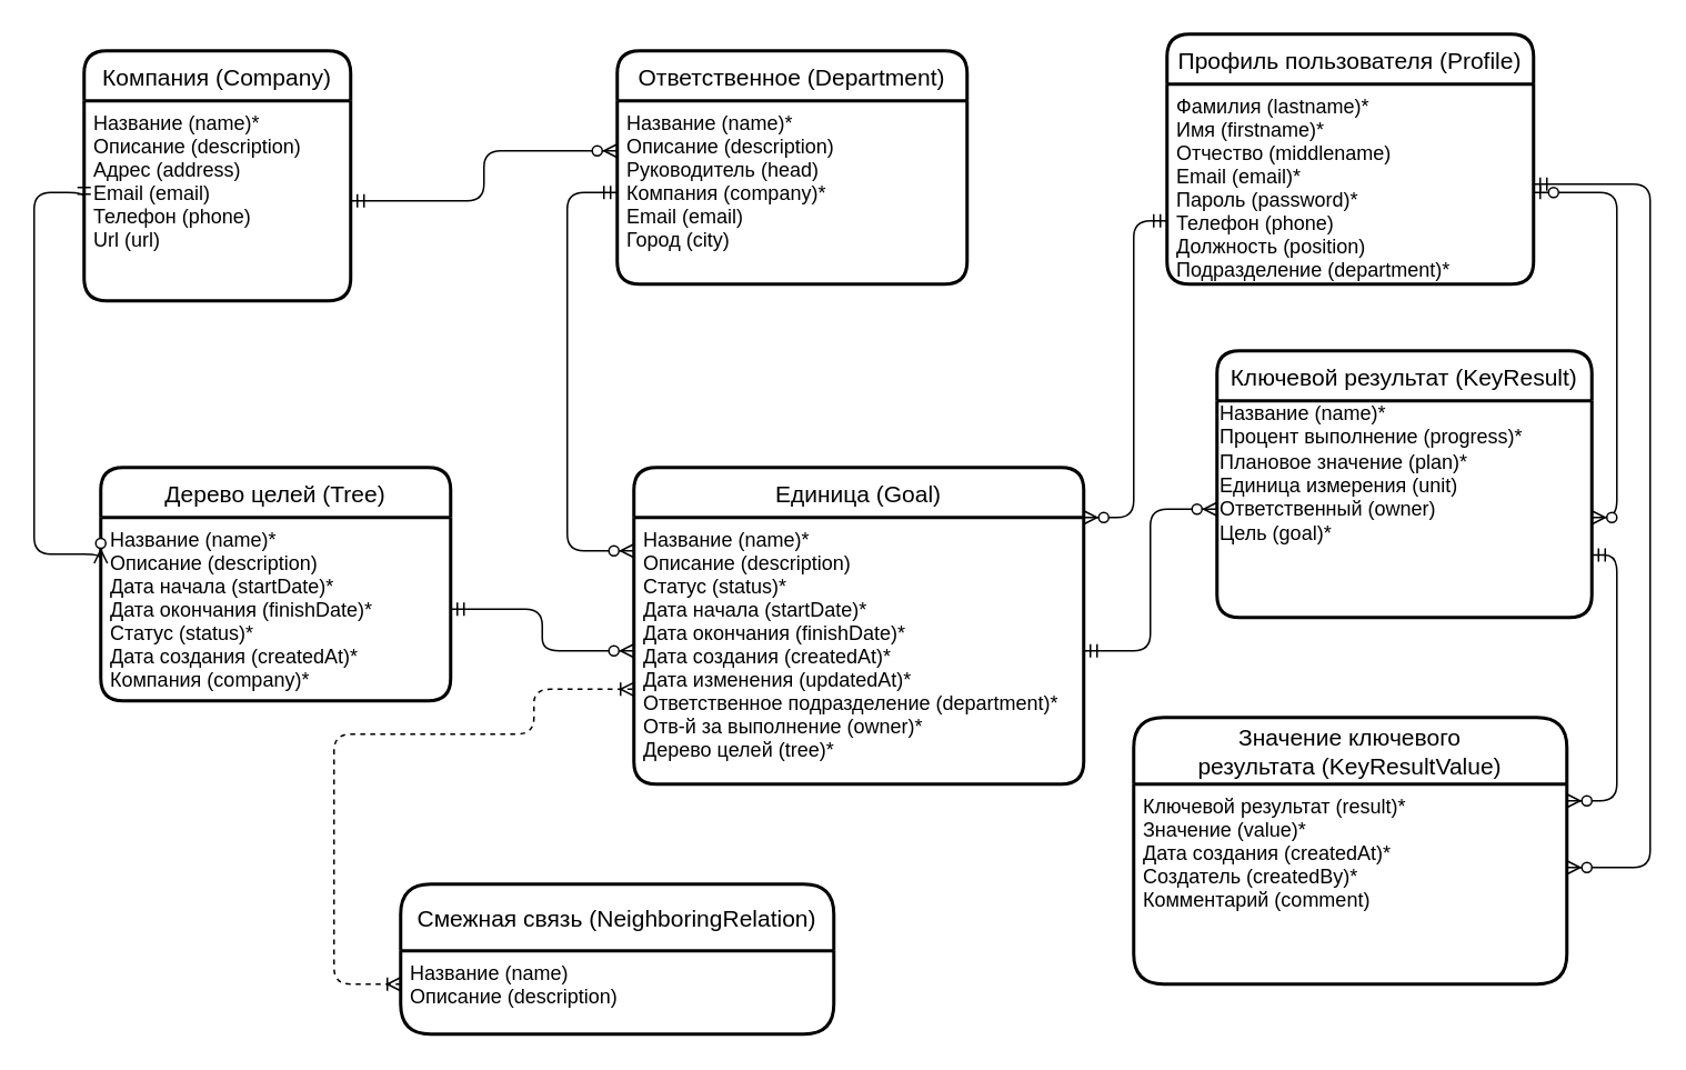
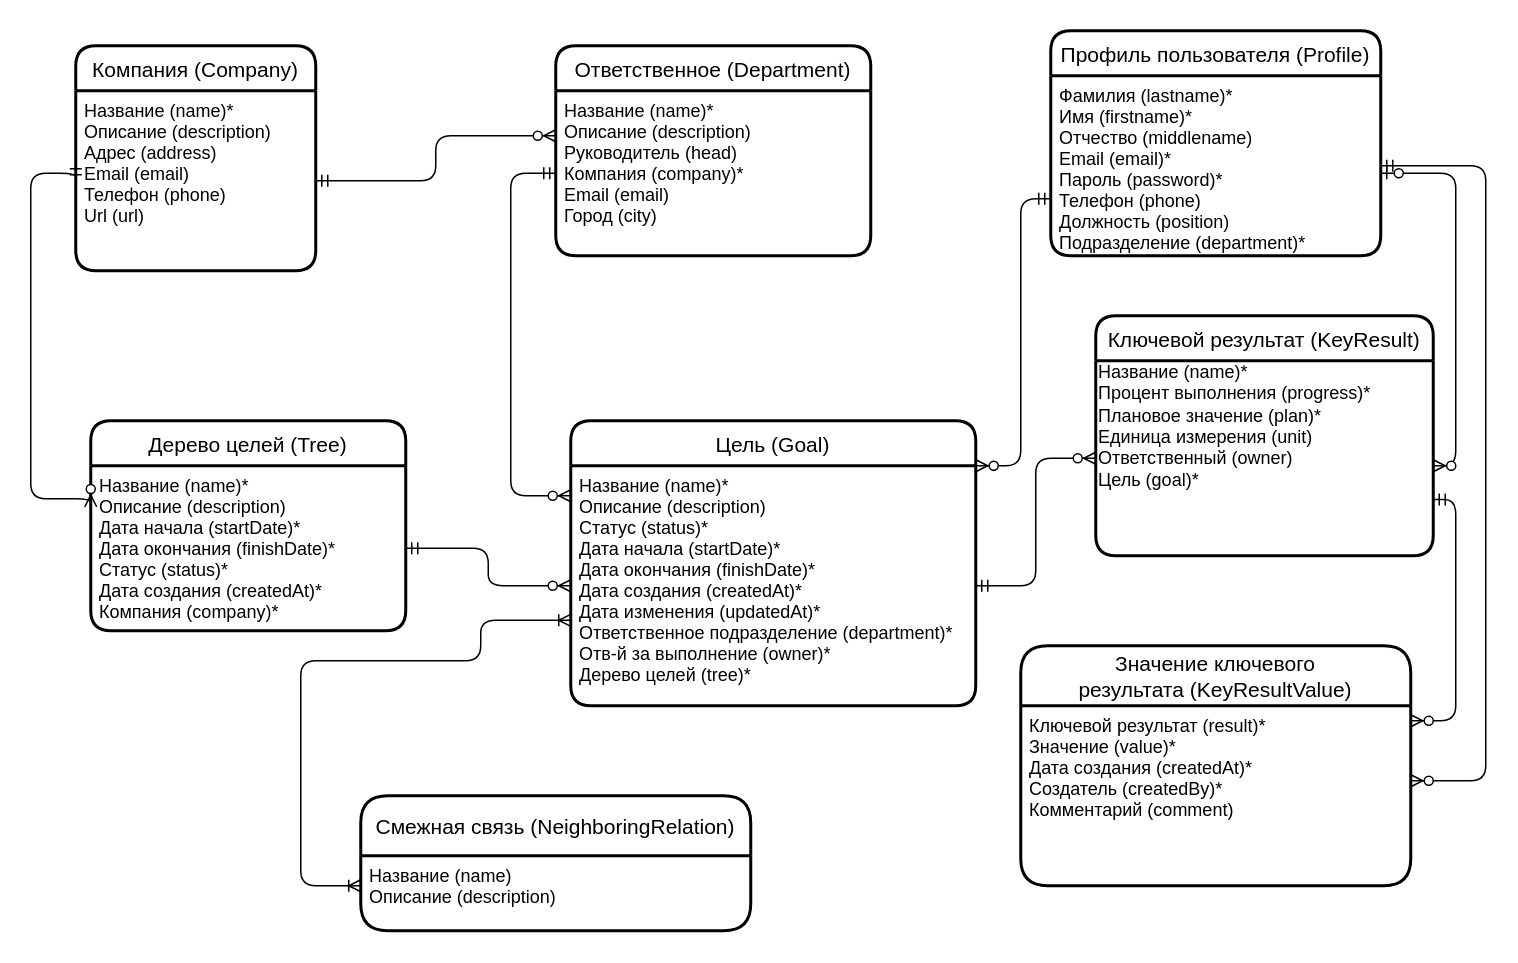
  <mxCell id="0" />
  <mxCell id="1" parent="0" />
  <mxCell id="2" value="Компания (Company)" style="swimlane;childLayout=stackLayout;horizontal=1;startSize=30;horizontalStack=0;rounded=1;fontSize=14;fontStyle=0;strokeWidth=2;resizeParent=0;resizeLast=1;shadow=0;dashed=0;align=center;" parent="1" vertex="1"><mxGeometry x="50" y="30" width="160" height="150" as="geometry" /></mxCell>
  <mxCell id="3" value="Название (name)*&#10;Описание (description)&#10;Адрес (address)&#10;Email (email)&#10;Телефон (phone)&#10;Url (url)&#10;" style="align=left;strokeColor=none;fillColor=none;spacingLeft=4;fontSize=12;verticalAlign=top;resizable=0;rotatable=0;part=1;" parent="2" vertex="1"><mxGeometry y="30" width="160" height="120" as="geometry" /></mxCell>
  <mxCell id="4" value="Ответственное (Department)" style="swimlane;childLayout=stackLayout;horizontal=1;startSize=30;horizontalStack=0;rounded=1;fontSize=14;fontStyle=0;strokeWidth=2;resizeParent=0;resizeLast=1;shadow=0;dashed=0;align=center;" parent="1" vertex="1"><mxGeometry x="370" y="30" width="210" height="140" as="geometry" /></mxCell>
  <mxCell id="5" value="Название (name)*&#10;Описание (description)&#10;Руководитель (head)&#10;Компания (company)*&#10;Email (email)&#10;Город (city)&#10;" style="align=left;strokeColor=none;fillColor=none;spacingLeft=4;fontSize=12;verticalAlign=top;resizable=0;rotatable=0;part=1;" parent="4" vertex="1"><mxGeometry y="30" width="210" height="110" as="geometry" /></mxCell>
- <mxCell id="6" value="Единица (Goal)" style="swimlane;childLayout=stackLayout;horizontal=1;startSize=30;horizontalStack=0;rounded=1;fontSize=14;fontStyle=0;strokeWidth=2;resizeParent=0;resizeLast=1;shadow=0;dashed=0;align=center;" parent="1" vertex="1"><mxGeometry x="380" y="280" width="270" height="190" as="geometry" /></mxCell>
+ <mxCell id="6" value="Цель (Goal)" style="swimlane;childLayout=stackLayout;horizontal=1;startSize=30;horizontalStack=0;rounded=1;fontSize=14;fontStyle=0;strokeWidth=2;resizeParent=0;resizeLast=1;shadow=0;dashed=0;align=center;" parent="1" vertex="1"><mxGeometry x="380" y="280" width="270" height="190" as="geometry" /></mxCell>
  <mxCell id="7" value="Название (name)*&#10;Описание (description)&#10;Статус (status)*&#10;Дата начала (startDate)*&#10;Дата окончания (finishDate)*&#10;Дата создания (createdAt)*&#10;Дата изменения (updatedAt)*&#10;Ответственное подразделение (department)*&#10;Отв-й за выполнение (owner)*&#10;Дерево целей (tree)*" style="align=left;strokeColor=none;fillColor=none;spacingLeft=4;fontSize=12;verticalAlign=top;resizable=0;rotatable=0;part=1;" parent="6" vertex="1"><mxGeometry y="30" width="270" height="160" as="geometry" /></mxCell>
  <mxCell id="8" value="Ключевой результат (KeyResult)" style="swimlane;childLayout=stackLayout;horizontal=1;startSize=30;horizontalStack=0;rounded=1;fontSize=14;fontStyle=0;strokeWidth=2;resizeParent=0;resizeLast=1;shadow=0;dashed=0;align=center;" parent="1" vertex="1"><mxGeometry x="730" y="210" width="225" height="160" as="geometry" /></mxCell>
- <mxCell id="9" value="Название (name)*&lt;br&gt;Процент выполнение (progress)*&lt;br&gt;Плановое значение (plan)*&lt;br&gt;Единица измерения (unit)&lt;br&gt;Ответственный (owner)&lt;br&gt;Цель (goal)*&lt;br&gt;&lt;br&gt;&lt;br&gt;&lt;br&gt;" style="text;html=1;align=left;verticalAlign=middle;resizable=0;points=[];autosize=1;" parent="8" vertex="1"><mxGeometry y="30" width="225" height="130" as="geometry" /></mxCell>
+ <mxCell id="9" value="Название (name)*&lt;br&gt;Процент выполнения (progress)*&lt;br&gt;Плановое значение (plan)*&lt;br&gt;Единица измерения (unit)&lt;br&gt;Ответственный (owner)&lt;br&gt;Цель (goal)*&lt;br&gt;&lt;br&gt;&lt;br&gt;&lt;br&gt;" style="text;html=1;align=left;verticalAlign=middle;resizable=0;points=[];autosize=1;" parent="8" vertex="1"><mxGeometry y="30" width="225" height="130" as="geometry" /></mxCell>
  <mxCell id="10" value="Профиль пользователя (Profile)" style="swimlane;childLayout=stackLayout;horizontal=1;startSize=30;horizontalStack=0;rounded=1;fontSize=14;fontStyle=0;strokeWidth=2;resizeParent=0;resizeLast=1;shadow=0;dashed=0;align=center;" parent="1" vertex="1"><mxGeometry x="700" y="20" width="220" height="150" as="geometry" /></mxCell>
  <mxCell id="11" value="Фамилия (lastname)*&#10;Имя (firstname)*&#10;Отчество (middlename)&#10;Email (email)*&#10;Пароль (password)*&#10;Телефон (phone)&#10;Должность (position)&#10;Подразделение (department)*" style="align=left;strokeColor=none;fillColor=none;spacingLeft=4;fontSize=12;verticalAlign=top;resizable=0;rotatable=0;part=1;" parent="10" vertex="1"><mxGeometry y="30" width="220" height="120" as="geometry" /></mxCell>
  <mxCell id="12" value="Дерево целей (Tree)" style="swimlane;childLayout=stackLayout;horizontal=1;startSize=30;horizontalStack=0;rounded=1;fontSize=14;fontStyle=0;strokeWidth=2;resizeParent=0;resizeLast=1;shadow=0;dashed=0;align=center;" parent="1" vertex="1"><mxGeometry x="60" y="280" width="210" height="140" as="geometry" /></mxCell>
  <mxCell id="13" value="Название (name)*&#10;Описание (description)&#10;Дата начала (startDate)*&#10;Дата окончания (finishDate)*&#10;Статус (status)*&#10;Дата создания (createdAt)*&#10;Компания (company)*&#10;&#10;&#10;" style="align=left;strokeColor=none;fillColor=none;spacingLeft=4;fontSize=12;verticalAlign=top;resizable=0;rotatable=0;part=1;" parent="12" vertex="1"><mxGeometry y="30" width="210" height="110" as="geometry" /></mxCell>
  <mxCell id="14" value="" style="edgeStyle=orthogonalEdgeStyle;fontSize=12;html=1;endArrow=ERzeroToMany;startArrow=ERmandOne;" parent="1" source="3" target="5" edge="1"><mxGeometry width="100" height="100" relative="1" as="geometry"><mxPoint x="209" y="100" as="sourcePoint" /><mxPoint x="300" y="90" as="targetPoint" /><Array as="points"><mxPoint x="290" y="120" /><mxPoint x="290" y="90" /></Array></mxGeometry></mxCell>
  <mxCell id="15" value="" style="edgeStyle=orthogonalEdgeStyle;fontSize=12;html=1;endArrow=ERzeroToMany;startArrow=ERmandOne;entryX=0;entryY=0.25;entryDx=0;entryDy=0;exitX=0;exitY=0.5;exitDx=0;exitDy=0;" parent="1" source="3" target="13" edge="1"><mxGeometry width="100" height="100" relative="1" as="geometry"><mxPoint x="40" y="200" as="sourcePoint" /><mxPoint x="350.96" y="240" as="targetPoint" /><Array as="points"><mxPoint x="20" y="115" /><mxPoint x="20" y="332" /></Array></mxGeometry></mxCell>
  <mxCell id="16" value="" style="fontSize=12;html=1;endArrow=ERzeroToMany;startArrow=ERmandOne;entryX=0;entryY=0.5;entryDx=0;entryDy=0;exitX=1;exitY=0.5;exitDx=0;exitDy=0;edgeStyle=orthogonalEdgeStyle;" parent="1" source="13" target="7" edge="1"><mxGeometry width="100" height="100" relative="1" as="geometry"><mxPoint x="300" y="211.25" as="sourcePoint" /><mxPoint x="310" y="428.75" as="targetPoint" /></mxGeometry></mxCell>
  <mxCell id="17" value="" style="edgeStyle=orthogonalEdgeStyle;fontSize=12;html=1;endArrow=ERzeroToMany;startArrow=ERmandOne;" parent="1" source="7" target="9" edge="1"><mxGeometry width="100" height="100" relative="1" as="geometry"><mxPoint x="590" y="350" as="sourcePoint" /><mxPoint x="730" y="355.059" as="targetPoint" /></mxGeometry></mxCell>
- <mxCell id="18" value="" style="edgeStyle=orthogonalEdgeStyle;fontSize=12;html=1;endArrow=ERoneToMany;startArrow=ERoneToMany;entryX=0;entryY=0.644;entryDx=0;entryDy=0;entryPerimeter=0;dashed=1;" parent="1" source="27" target="7" edge="1"><mxGeometry width="100" height="100" relative="1" as="geometry"><mxPoint x="230" y="555" as="sourcePoint" /><mxPoint x="540" y="310" as="targetPoint" /><Array as="points"><mxPoint x="200" y="590" /><mxPoint x="200" y="440" /><mxPoint x="320" y="440" /><mxPoint x="320" y="413" /></Array></mxGeometry></mxCell>
+ <mxCell id="18" value="" style="edgeStyle=orthogonalEdgeStyle;fontSize=12;html=1;endArrow=ERoneToMany;startArrow=ERoneToMany;entryX=0;entryY=0.644;entryDx=0;entryDy=0;entryPerimeter=0;" parent="1" source="27" target="7" edge="1"><mxGeometry width="100" height="100" relative="1" as="geometry"><mxPoint x="230" y="555" as="sourcePoint" /><mxPoint x="540" y="310" as="targetPoint" /><Array as="points"><mxPoint x="200" y="590" /><mxPoint x="200" y="440" /><mxPoint x="320" y="440" /><mxPoint x="320" y="413" /></Array></mxGeometry></mxCell>
  <mxCell id="19" value="" style="edgeStyle=orthogonalEdgeStyle;fontSize=12;html=1;endArrow=ERzeroToMany;startArrow=ERmandOne;exitX=1;exitY=0.25;exitDx=0;exitDy=0;" parent="1" target="25" edge="1"><mxGeometry width="100" height="100" relative="1" as="geometry"><mxPoint x="955" y="332.5" as="sourcePoint" /><mxPoint x="920" y="542.5" as="targetPoint" /><Array as="points"><mxPoint x="970" y="333" /><mxPoint x="970" y="480" /></Array></mxGeometry></mxCell>
  <mxCell id="20" value="" style="edgeStyle=orthogonalEdgeStyle;fontSize=12;html=1;endArrow=ERzeroToMany;startArrow=ERmandOne;exitX=0;exitY=0.5;exitDx=0;exitDy=0;" parent="1" source="5" target="7" edge="1"><mxGeometry width="100" height="100" relative="1" as="geometry"><mxPoint x="440" y="180.03" as="sourcePoint" /><mxPoint x="470" y="390.03" as="targetPoint" /><Array as="points"><mxPoint x="340" y="115" /><mxPoint x="340" y="330" /></Array></mxGeometry></mxCell>
  <mxCell id="21" value="" style="edgeStyle=orthogonalEdgeStyle;fontSize=12;html=1;endArrow=ERzeroToMany;startArrow=ERmandOne;entryX=1;entryY=0;entryDx=0;entryDy=0;" parent="1" source="11" target="7" edge="1"><mxGeometry width="100" height="100" relative="1" as="geometry"><mxPoint x="669.94" y="160.06" as="sourcePoint" /><mxPoint x="679.94" y="375.06" as="targetPoint" /><Array as="points"><mxPoint x="680" y="132" /><mxPoint x="680" y="310" /></Array></mxGeometry></mxCell>
  <mxCell id="22" value="" style="edgeStyle=orthogonalEdgeStyle;fontSize=12;html=1;endArrow=ERzeroToMany;startArrow=ERzeroToOne;entryX=1;entryY=0;entryDx=0;entryDy=0;" parent="1" source="11" edge="1"><mxGeometry width="100" height="100" relative="1" as="geometry"><mxPoint x="500" y="350" as="sourcePoint" /><mxPoint x="955" y="310" as="targetPoint" /><Array as="points"><mxPoint x="970" y="115" /><mxPoint x="970" y="310" /></Array></mxGeometry></mxCell>
  <mxCell id="23" value="" style="edgeStyle=orthogonalEdgeStyle;fontSize=12;html=1;endArrow=ERzeroToMany;startArrow=ERmandOne;" parent="1" source="11" target="25" edge="1"><mxGeometry width="100" height="100" relative="1" as="geometry"><mxPoint x="970" y="410" as="sourcePoint" /><mxPoint x="920" y="560" as="targetPoint" /><Array as="points"><mxPoint x="990" y="110" /><mxPoint x="990" y="520" /></Array></mxGeometry></mxCell>
  <mxCell id="24" value="Значение ключевого&#10;результата (KeyResultValue)" style="swimlane;childLayout=stackLayout;horizontal=1;startSize=40;horizontalStack=0;rounded=1;fontSize=14;fontStyle=0;strokeWidth=2;resizeParent=0;resizeLast=1;shadow=0;dashed=0;align=center;" parent="1" vertex="1"><mxGeometry x="680" y="430" width="260" height="160" as="geometry" /></mxCell>
  <mxCell id="25" value="Ключевой результат (result)*&#10;Значение (value)*&#10;Дата создания (createdAt)*&#10;Создатель (createdBy)*&#10;Комментарий (comment)&#10;" style="align=left;strokeColor=none;fillColor=none;spacingLeft=4;fontSize=12;verticalAlign=top;resizable=0;rotatable=0;part=1;" parent="24" vertex="1"><mxGeometry y="40" width="260" height="120" as="geometry" /></mxCell>
  <mxCell id="26" value="Смежная связь (NeighboringRelation)" style="swimlane;childLayout=stackLayout;horizontal=1;startSize=40;horizontalStack=0;rounded=1;fontSize=14;fontStyle=0;strokeWidth=2;resizeParent=0;resizeLast=1;shadow=0;dashed=0;align=center;" parent="1" vertex="1"><mxGeometry x="240" y="530" width="260" height="90" as="geometry" /></mxCell>
  <mxCell id="27" value="Название (name)&#10;Описание (description)" style="align=left;strokeColor=none;fillColor=none;spacingLeft=4;fontSize=12;verticalAlign=top;resizable=0;rotatable=0;part=1;" parent="26" vertex="1"><mxGeometry y="40" width="260" height="50" as="geometry" /></mxCell>
